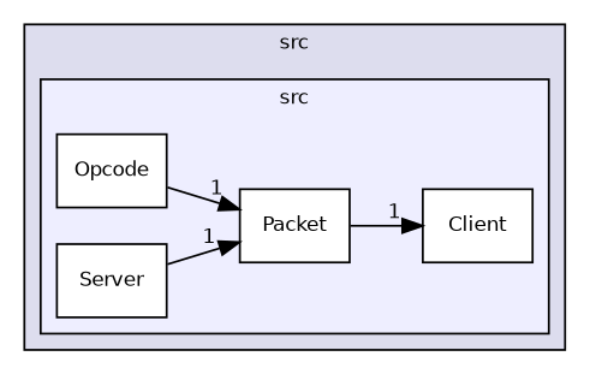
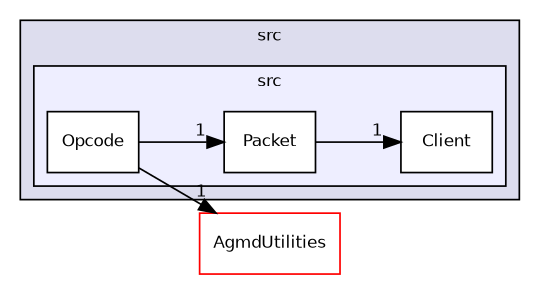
  digraph {
    compound=true
    rankdir=LR
    node [color=black fillcolor=white fontname=Helvetica fontsize=10 shape=box style=filled]
    edge [headlabel=1 labeldistance=1.5 labelfontname=Helvetica labelfontsize=10]
    n1 [label=Client]
    n2 [label=Opcode]
    n3 [label=Packet]
-   n4 [label=Server]
+   n5 [color=red label=AgmdUtilities]
    subgraph cluster_1 {
      bgcolor="#ddddee"
      fontname=Helvetica
      fontsize=10
      label=src
      pencolor=black
      subgraph cluster_2 {
        bgcolor="#eeeeff"
        fontname=Helvetica
        fontsize=10
        label=src
        pencolor=black
        n1
        n2
        n3
-       n4
      }
    }
    n2 -> n3
+   n2 -> n5
    n3 -> n1
-   n4 -> n3
  }
